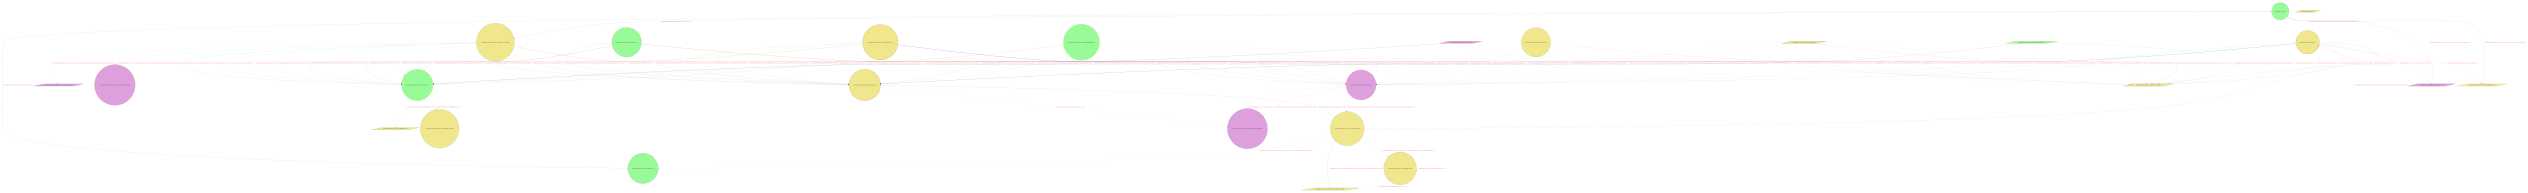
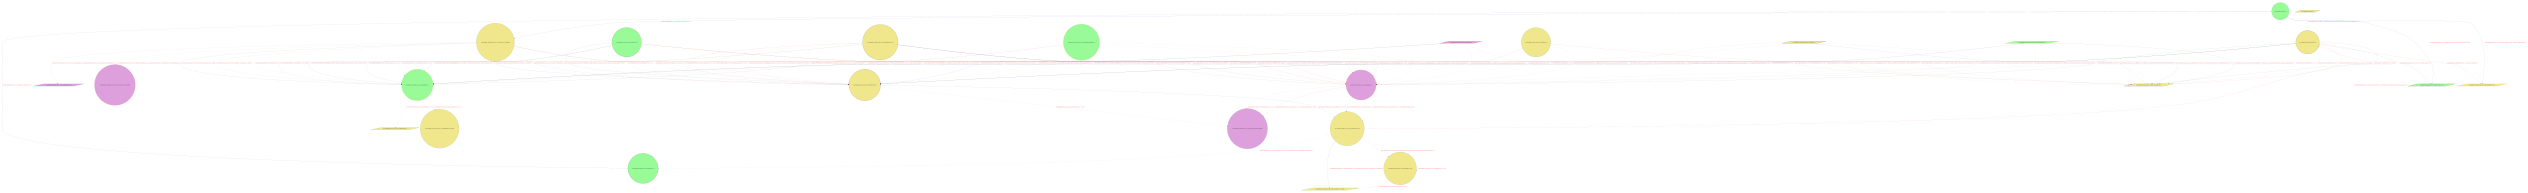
  digraph {
    fontname="IBM Plex Mono"
    node [color=teal fillcolor=khaki fontname="IBM Plex Mono" shape=circle style=filled]
    edge [arrowhead=tee color=red fontcolor=red fontname="IBM Plex Mono" style=dashed]
    com_farmerbb_taskbar_activity_StartTaskbarActivity [color=darkorange shape=parallelogram]
    com_farmerbb_taskbar_MainActivity [color=black]
-   com_farmerbb_taskbar_activity_ShortcutActivity [color=black fillcolor=plum shape=parallelogram]
+   com_farmerbb_taskbar_activity_ShortcutActivity [color=black fillcolor=palegreen shape=parallelogram]
    com_farmerbb_taskbar_service_TaskbarService [color=darkorange fillcolor=plum]
    com_farmerbb_taskbar_service_StartMenuService [color=black]
    com_farmerbb_taskbar_service_DashboardService [color=darkorange fillcolor=palegreen]
    com_farmerbb_taskbar_service_NotificationService [color=black shape=parallelogram]
    com_farmerbb_taskbar_activity_ContextMenuActivity
    com_farmerbb_taskbar_activity_dark_ContextMenuActivityDark [fillcolor=plum]
    com_farmerbb_taskbar_activity_DashboardActivity [shape=parallelogram]
    com_farmerbb_taskbar_activity_dark_DashboardActivityDark
    com_farmerbb_taskbar_activity_DummyActivity [color=black fillcolor=palegreen]
    com_farmerbb_taskbar_activity_SelectAppActivity
    com_farmerbb_taskbar_activity_dark_SelectAppActivityDark [shape=parallelogram]
    com_farmerbb_taskbar_activity_InvisibleActivityFreeform
    com_farmerbb_taskbar_activity_InvisibleActivityAlt [fillcolor=plum shape=parallelogram]
    com_farmerbb_taskbar_activity_dark_InvisibleActivityAltDark [color=darkorange fillcolor=plum]
    com_farmerbb_taskbar_activity_HomeActivity [color=black fillcolor=palegreen]
    com_farmerbb_taskbar_receiver_BootReceiver
    com_farmerbb_taskbar_receiver_QuitReceiver [color=darkorange fillcolor=plum shape=parallelogram]
    com_farmerbb_taskbar_receiver_StartReceiver [color=black shape=parallelogram]
    com_farmerbb_taskbar_receiver_ShowHideTaskbarReceiver [color=darkorange fillcolor=palegreen shape=parallelogram]
    com_farmerbb_taskbar_receiver_PackageUpgradeReceiver [color=darkorange fillcolor=palegreen]
    com_farmerbb_taskbar_b_p [shape=parallelogram]
    com_farmerbb_taskbar_c_p [fillcolor=palegreen]
    com_farmerbb_taskbar_activity_IconPackApplyActivity [color=black]
    com_farmerbb_taskbar_MainActivity -> com_farmerbb_taskbar_activity_StartTaskbarActivity [label="Lcom/farmerbb/taskbar/MainActivity;=>a(Landroid/os/Bundle;)V"]
    com_farmerbb_taskbar_MainActivity -> com_farmerbb_taskbar_activity_ShortcutActivity [color=darkgreen label="Lcom/farmerbb/taskbar/MainActivity;=>a(Landroid/os/Bundle;)V"]
    com_farmerbb_taskbar_MainActivity -> com_farmerbb_taskbar_service_TaskbarService [color=darkgreen label="Lcom/farmerbb/taskbar/MainActivity;=>k()V"]
    com_farmerbb_taskbar_MainActivity -> com_farmerbb_taskbar_service_TaskbarService [arrowhead=dot color=darkgreen label="Lcom/farmerbb/taskbar/MainActivity;=>l()V" style=dotted]
    com_farmerbb_taskbar_MainActivity -> com_farmerbb_taskbar_service_StartMenuService [color=darkgreen label="Lcom/farmerbb/taskbar/MainActivity;=>k()V"]
    com_farmerbb_taskbar_MainActivity -> com_farmerbb_taskbar_service_StartMenuService [arrowhead=dot color=blue label="Lcom/farmerbb/taskbar/MainActivity;=>l()V" style=dotted]
    com_farmerbb_taskbar_MainActivity -> com_farmerbb_taskbar_service_DashboardService [label="Lcom/farmerbb/taskbar/MainActivity;=>k()V" style=dotted]
    com_farmerbb_taskbar_MainActivity -> com_farmerbb_taskbar_service_DashboardService [arrowhead=dot color=darkgreen label="Lcom/farmerbb/taskbar/MainActivity;=>l()V"]
    com_farmerbb_taskbar_MainActivity -> com_farmerbb_taskbar_service_NotificationService [color=darkgreen label="Lcom/farmerbb/taskbar/MainActivity;=>k()V"]
    com_farmerbb_taskbar_MainActivity -> com_farmerbb_taskbar_service_NotificationService [color=blue label="Lcom/farmerbb/taskbar/MainActivity;=>l()V" style=dotted]
    com_farmerbb_taskbar_service_TaskbarService -> com_farmerbb_taskbar_activity_ContextMenuActivity [arrowhead=dot color=blue label="Lcom/farmerbb/taskbar/service/TaskbarService;=>k()V" style=dotted]
    com_farmerbb_taskbar_service_TaskbarService -> com_farmerbb_taskbar_activity_ContextMenuActivity [label="Lcom/farmerbb/taskbar/service/TaskbarService;=>a(Lcom/farmerbb/taskbar/c/a;[I)V" style=dotted]
    com_farmerbb_taskbar_service_TaskbarService -> com_farmerbb_taskbar_activity_dark_ContextMenuActivityDark [arrowhead=dot label="Lcom/farmerbb/taskbar/service/TaskbarService;=>k()V" style=dotted]
    com_farmerbb_taskbar_service_TaskbarService -> com_farmerbb_taskbar_activity_dark_ContextMenuActivityDark [label="Lcom/farmerbb/taskbar/service/TaskbarService;=>a(Lcom/farmerbb/taskbar/c/a;[I)V"]
    com_farmerbb_taskbar_service_StartMenuService -> com_farmerbb_taskbar_activity_ContextMenuActivity [color=darkgreen label="Lcom/farmerbb/taskbar/service/StartMenuService;=>a([I)V"]
    com_farmerbb_taskbar_service_StartMenuService -> com_farmerbb_taskbar_activity_dark_ContextMenuActivityDark [arrowhead=dot color=darkgreen label="Lcom/farmerbb/taskbar/service/StartMenuService;=>a([I)V" style=dotted]
    com_farmerbb_taskbar_service_DashboardService -> com_farmerbb_taskbar_activity_DashboardActivity [arrowhead=dot label="Lcom/farmerbb/taskbar/service/DashboardService;=>d()V" style=dotted]
    com_farmerbb_taskbar_service_DashboardService -> com_farmerbb_taskbar_activity_dark_DashboardActivityDark [arrowhead=dot label="Lcom/farmerbb/taskbar/service/DashboardService;=>d()V" style=dotted]
    com_farmerbb_taskbar_service_NotificationService -> com_farmerbb_taskbar_MainActivity [label="Lcom/farmerbb/taskbar/service/NotificationService;=>onCreate()V"]
    com_farmerbb_taskbar_activity_ContextMenuActivity -> com_farmerbb_taskbar_MainActivity [arrowhead=dot label="Lcom/farmerbb/taskbar/activity/ContextMenuActivity;=>onPreferenceClick(Landroid/preference/Preference;)Z"]
    com_farmerbb_taskbar_activity_ContextMenuActivity -> com_farmerbb_taskbar_activity_DummyActivity [color=darkgreen label="Lcom/farmerbb/taskbar/activity/ContextMenuActivity;=>onPreferenceClick(Landroid/preference/Preference;)Z" style=dotted]
    com_farmerbb_taskbar_activity_ContextMenuActivity -> com_farmerbb_taskbar_activity_SelectAppActivity [color=blue label="Lcom/farmerbb/taskbar/activity/ContextMenuActivity;=>onPreferenceClick(Landroid/preference/Preference;)Z" style=dotted]
    com_farmerbb_taskbar_activity_ContextMenuActivity -> com_farmerbb_taskbar_activity_dark_SelectAppActivityDark [color=blue label="Lcom/farmerbb/taskbar/activity/ContextMenuActivity;=>onPreferenceClick(Landroid/preference/Preference;)Z"]
    com_farmerbb_taskbar_activity_SelectAppActivity -> com_farmerbb_taskbar_activity_SelectAppActivity [label="Lcom/farmerbb/taskbar/activity/SelectAppActivity;=>j()V"]
    com_farmerbb_taskbar_activity_SelectAppActivity -> com_farmerbb_taskbar_activity_dark_SelectAppActivityDark [arrowhead=dot label="Lcom/farmerbb/taskbar/activity/SelectAppActivity;=>j()V"]
    com_farmerbb_taskbar_activity_InvisibleActivityFreeform -> com_farmerbb_taskbar_service_TaskbarService [color=darkgreen label="Lcom/farmerbb/taskbar/activity/InvisibleActivityFreeform;=>onStart()V"]
    com_farmerbb_taskbar_activity_InvisibleActivityFreeform -> com_farmerbb_taskbar_service_TaskbarService [arrowhead=dot label="Lcom/farmerbb/taskbar/activity/InvisibleActivityFreeform;=>onStop()V"]
    com_farmerbb_taskbar_activity_InvisibleActivityFreeform -> com_farmerbb_taskbar_service_StartMenuService [color=blue label="Lcom/farmerbb/taskbar/activity/InvisibleActivityFreeform;=>onStart()V"]
    com_farmerbb_taskbar_activity_InvisibleActivityFreeform -> com_farmerbb_taskbar_service_StartMenuService [label="Lcom/farmerbb/taskbar/activity/InvisibleActivityFreeform;=>onStop()V"]
    com_farmerbb_taskbar_activity_InvisibleActivityFreeform -> com_farmerbb_taskbar_service_DashboardService [color=blue label="Lcom/farmerbb/taskbar/activity/InvisibleActivityFreeform;=>onStart()V" style=dotted]
    com_farmerbb_taskbar_activity_InvisibleActivityFreeform -> com_farmerbb_taskbar_service_DashboardService [arrowhead=dot color=darkgreen label="Lcom/farmerbb/taskbar/activity/InvisibleActivityFreeform;=>onStop()V"]
    com_farmerbb_taskbar_activity_InvisibleActivityFreeform -> com_farmerbb_taskbar_activity_InvisibleActivityAlt [arrowhead=dot color=blue label="Lcom/farmerbb/taskbar/activity/InvisibleActivityFreeform;=>a(Lcom/farmerbb/taskbar/c/e;Landroid/content/SharedPreferences;)V" style=dotted]
    com_farmerbb_taskbar_activity_InvisibleActivityFreeform -> com_farmerbb_taskbar_activity_dark_InvisibleActivityAltDark [color=darkgreen label="Lcom/farmerbb/taskbar/activity/InvisibleActivityFreeform;=>a(Lcom/farmerbb/taskbar/c/e;Landroid/content/SharedPreferences;)V" style=dotted]
    com_farmerbb_taskbar_activity_HomeActivity -> com_farmerbb_taskbar_service_TaskbarService [arrowhead=dot label="Lcom/farmerbb/taskbar/activity/HomeActivity;=>onStop()V"]
    com_farmerbb_taskbar_activity_HomeActivity -> com_farmerbb_taskbar_service_TaskbarService [label="Lcom/farmerbb/taskbar/activity/HomeActivity$1;=>onReceive(Landroid/content/Context;Landroid/content/Intent;)V"]
    com_farmerbb_taskbar_activity_HomeActivity -> com_farmerbb_taskbar_service_TaskbarService [color=darkgreen label="Lcom/farmerbb/taskbar/activity/HomeActivity;=>d()V" style=dotted]
    com_farmerbb_taskbar_activity_HomeActivity -> com_farmerbb_taskbar_service_StartMenuService [arrowhead=dot color=blue label="Lcom/farmerbb/taskbar/activity/HomeActivity;=>onStop()V" style=dotted]
    com_farmerbb_taskbar_activity_HomeActivity -> com_farmerbb_taskbar_service_StartMenuService [arrowhead=dot color=darkgreen label="Lcom/farmerbb/taskbar/activity/HomeActivity$1;=>onReceive(Landroid/content/Context;Landroid/content/Intent;)V"]
    com_farmerbb_taskbar_activity_HomeActivity -> com_farmerbb_taskbar_service_StartMenuService [arrowhead=dot color=darkgreen label="Lcom/farmerbb/taskbar/activity/HomeActivity;=>d()V" style=dotted]
    com_farmerbb_taskbar_activity_HomeActivity -> com_farmerbb_taskbar_service_DashboardService [arrowhead=dot color=blue label="Lcom/farmerbb/taskbar/activity/HomeActivity;=>onStop()V" style=dotted]
    com_farmerbb_taskbar_activity_HomeActivity -> com_farmerbb_taskbar_service_DashboardService [color=darkgreen label="Lcom/farmerbb/taskbar/activity/HomeActivity$1;=>onReceive(Landroid/content/Context;Landroid/content/Intent;)V"]
    com_farmerbb_taskbar_activity_HomeActivity -> com_farmerbb_taskbar_service_DashboardService [label="Lcom/farmerbb/taskbar/activity/HomeActivity;=>d()V" style=dotted]
    com_farmerbb_taskbar_receiver_BootReceiver -> com_farmerbb_taskbar_service_TaskbarService [arrowhead=dot label="Lcom/farmerbb/taskbar/receiver/BootReceiver;=>onReceive(Landroid/content/Context;Landroid/content/Intent;)V" style=dotted]
    com_farmerbb_taskbar_receiver_BootReceiver -> com_farmerbb_taskbar_service_StartMenuService [color=darkgreen label="Lcom/farmerbb/taskbar/receiver/BootReceiver;=>onReceive(Landroid/content/Context;Landroid/content/Intent;)V" style=dotted]
    com_farmerbb_taskbar_receiver_BootReceiver -> com_farmerbb_taskbar_service_DashboardService [color=darkgreen label="Lcom/farmerbb/taskbar/receiver/BootReceiver;=>onReceive(Landroid/content/Context;Landroid/content/Intent;)V" style=dotted]
    com_farmerbb_taskbar_receiver_BootReceiver -> com_farmerbb_taskbar_service_NotificationService [label="Lcom/farmerbb/taskbar/receiver/BootReceiver;=>onReceive(Landroid/content/Context;Landroid/content/Intent;)V"]
    com_farmerbb_taskbar_receiver_QuitReceiver -> com_farmerbb_taskbar_service_TaskbarService [label="Lcom/farmerbb/taskbar/receiver/QuitReceiver;=>onReceive(Landroid/content/Context;Landroid/content/Intent;)V" style=dotted]
    com_farmerbb_taskbar_receiver_QuitReceiver -> com_farmerbb_taskbar_service_StartMenuService [arrowhead=dot color=blue label="Lcom/farmerbb/taskbar/receiver/QuitReceiver;=>onReceive(Landroid/content/Context;Landroid/content/Intent;)V"]
    com_farmerbb_taskbar_receiver_QuitReceiver -> com_farmerbb_taskbar_service_DashboardService [arrowhead=dot color=darkgreen label="Lcom/farmerbb/taskbar/receiver/QuitReceiver;=>onReceive(Landroid/content/Context;Landroid/content/Intent;)V"]
    com_farmerbb_taskbar_receiver_QuitReceiver -> com_farmerbb_taskbar_service_NotificationService [color=blue label="Lcom/farmerbb/taskbar/receiver/QuitReceiver;=>onReceive(Landroid/content/Context;Landroid/content/Intent;)V" style=dotted]
    com_farmerbb_taskbar_receiver_StartReceiver -> com_farmerbb_taskbar_service_TaskbarService [color=blue label="Lcom/farmerbb/taskbar/receiver/StartReceiver;=>onReceive(Landroid/content/Context;Landroid/content/Intent;)V" style=dotted]
    com_farmerbb_taskbar_receiver_StartReceiver -> com_farmerbb_taskbar_service_StartMenuService [color=blue label="Lcom/farmerbb/taskbar/receiver/StartReceiver;=>onReceive(Landroid/content/Context;Landroid/content/Intent;)V" style=dotted]
    com_farmerbb_taskbar_receiver_StartReceiver -> com_farmerbb_taskbar_service_DashboardService [arrowhead=dot label="Lcom/farmerbb/taskbar/receiver/StartReceiver;=>onReceive(Landroid/content/Context;Landroid/content/Intent;)V" style=dotted]
    com_farmerbb_taskbar_receiver_StartReceiver -> com_farmerbb_taskbar_service_NotificationService [arrowhead=dot color=blue label="Lcom/farmerbb/taskbar/receiver/StartReceiver;=>onReceive(Landroid/content/Context;Landroid/content/Intent;)V"]
    com_farmerbb_taskbar_receiver_ShowHideTaskbarReceiver -> com_farmerbb_taskbar_service_TaskbarService [label="Lcom/farmerbb/taskbar/receiver/ShowHideTaskbarReceiver;=>onReceive(Landroid/content/Context;Landroid/content/Intent;)V" style=dotted]
    com_farmerbb_taskbar_receiver_ShowHideTaskbarReceiver -> com_farmerbb_taskbar_service_StartMenuService [label="Lcom/farmerbb/taskbar/receiver/ShowHideTaskbarReceiver;=>onReceive(Landroid/content/Context;Landroid/content/Intent;)V" style=dotted]
    com_farmerbb_taskbar_receiver_ShowHideTaskbarReceiver -> com_farmerbb_taskbar_service_DashboardService [color=blue label="Lcom/farmerbb/taskbar/receiver/ShowHideTaskbarReceiver;=>onReceive(Landroid/content/Context;Landroid/content/Intent;)V"]
    com_farmerbb_taskbar_receiver_ShowHideTaskbarReceiver -> com_farmerbb_taskbar_service_NotificationService [arrowhead=dot color=darkgreen label="Lcom/farmerbb/taskbar/receiver/ShowHideTaskbarReceiver;=>onReceive(Landroid/content/Context;Landroid/content/Intent;)V"]
    com_farmerbb_taskbar_receiver_PackageUpgradeReceiver -> com_farmerbb_taskbar_service_TaskbarService [label="Lcom/farmerbb/taskbar/receiver/PackageUpgradeReceiver;=>onReceive(Landroid/content/Context;Landroid/content/Intent;)V" style=dotted]
    com_farmerbb_taskbar_receiver_PackageUpgradeReceiver -> com_farmerbb_taskbar_service_StartMenuService [label="Lcom/farmerbb/taskbar/receiver/PackageUpgradeReceiver;=>onReceive(Landroid/content/Context;Landroid/content/Intent;)V" style=dotted]
    com_farmerbb_taskbar_receiver_PackageUpgradeReceiver -> com_farmerbb_taskbar_service_DashboardService [label="Lcom/farmerbb/taskbar/receiver/PackageUpgradeReceiver;=>onReceive(Landroid/content/Context;Landroid/content/Intent;)V"]
    com_farmerbb_taskbar_receiver_PackageUpgradeReceiver -> com_farmerbb_taskbar_service_NotificationService [arrowhead=dot label="Lcom/farmerbb/taskbar/receiver/PackageUpgradeReceiver;=>onReceive(Landroid/content/Context;Landroid/content/Intent;)V" style=dotted]
    com_farmerbb_taskbar_b_p -> com_farmerbb_taskbar_MainActivity [label="Lcom/farmerbb/taskbar/b/p$1;=>onPreferenceChange(Landroid/preference/Preference;Ljava/lang/Object;)Z" style=dotted]
    com_farmerbb_taskbar_c_p -> com_farmerbb_taskbar_activity_StartTaskbarActivity [arrowhead=dot color=blue label="Lcom/farmerbb/taskbar/c/p;=>l(Landroid/content/Context;)Landroid/content/Intent;"]
    com_farmerbb_taskbar_c_p -> com_farmerbb_taskbar_activity_ShortcutActivity [color=blue label="Lcom/farmerbb/taskbar/c/p;=>k(Landroid/content/Context;)Landroid/content/Intent;"]
    com_farmerbb_taskbar_c_p -> com_farmerbb_taskbar_activity_DummyActivity [color=darkgreen label="Lcom/farmerbb/taskbar/c/p;=>c(Landroid/content/Context;)V"]
    com_farmerbb_taskbar_c_p -> com_farmerbb_taskbar_activity_InvisibleActivityFreeform [arrowhead=dot color=blue label="Lcom/farmerbb/taskbar/c/p;=>a(Landroid/content/Context;ZZ)V"]
    com_farmerbb_taskbar_activity_IconPackApplyActivity -> com_farmerbb_taskbar_service_TaskbarService [color=blue label="Lcom/farmerbb/taskbar/activity/IconPackApplyActivity;=>b(Z)V"]
    com_farmerbb_taskbar_activity_IconPackApplyActivity -> com_farmerbb_taskbar_service_TaskbarService [color=blue label="Lcom/farmerbb/taskbar/activity/IconPackApplyActivity;=>a(Z)V"]
    com_farmerbb_taskbar_activity_IconPackApplyActivity -> com_farmerbb_taskbar_service_StartMenuService [label="Lcom/farmerbb/taskbar/activity/IconPackApplyActivity;=>b(Z)V" style=dotted]
    com_farmerbb_taskbar_activity_IconPackApplyActivity -> com_farmerbb_taskbar_service_StartMenuService [arrowhead=dot label="Lcom/farmerbb/taskbar/activity/IconPackApplyActivity;=>a(Z)V"]
    com_farmerbb_taskbar_activity_IconPackApplyActivity -> com_farmerbb_taskbar_service_DashboardService [color=darkgreen label="Lcom/farmerbb/taskbar/activity/IconPackApplyActivity;=>b(Z)V"]
    com_farmerbb_taskbar_activity_IconPackApplyActivity -> com_farmerbb_taskbar_service_DashboardService [arrowhead=dot color=darkgreen label="Lcom/farmerbb/taskbar/activity/IconPackApplyActivity;=>a(Z)V" style=dotted]
    com_farmerbb_taskbar_activity_IconPackApplyActivity -> com_farmerbb_taskbar_service_NotificationService [arrowhead=dot label="Lcom/farmerbb/taskbar/activity/IconPackApplyActivity;=>b(Z)V"]
    com_farmerbb_taskbar_activity_IconPackApplyActivity -> com_farmerbb_taskbar_service_NotificationService [color=darkgreen label="Lcom/farmerbb/taskbar/activity/IconPackApplyActivity;=>a(Z)V" style=dotted]
  }
